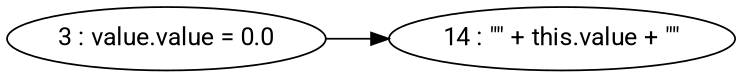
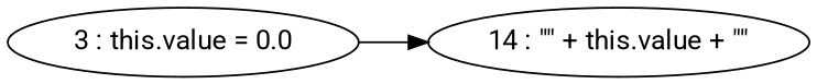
  digraph {
    rankdir=LR
    fontname=Roboto
    node [fontname=Roboto]
-   "3 : this.value = 0.0" [label="3 : value.value = 0.0"]
+   "3 : this.value = 0.0"
    "14 : \"\" + this.value + \"\""
    "3 : this.value = 0.0" -> "14 : \"\" + this.value + \"\"" [fontname=Roboto]
  }
